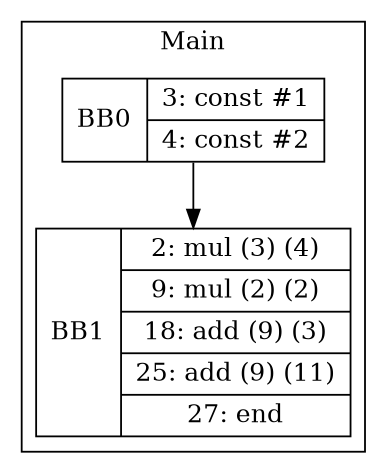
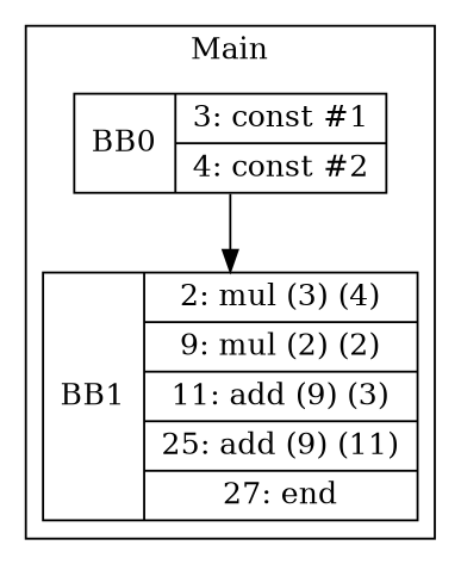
  digraph {
    node [shape=record]
    n1 [label="<b>BB0|{3: const #1|4: const #2}"]
-   n2 [label="<b>BB1|{2: mul (3) (4)|9: mul (2) (2)|18: add (9) (3)|25: add (9) (11)|27: end}"]
+   n2 [label="<b>BB1|{2: mul (3) (4)|9: mul (2) (2)|11: add (9) (3)|25: add (9) (11)|27: end}"]
    subgraph cluster_1 {
      label=Main
      n1
      n2
    }
    n1 -> n2 [headport=n tailport=s]
  }
